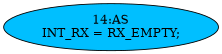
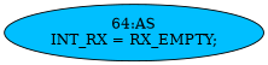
  strict digraph {
-   n1 [ast="<pyverilog.vparser.ast.Assign object at 0x7fe42cf9ea50>" def_var="['INT_RX']" fillcolor=deepskyblue label="14:AS\nINT_RX = RX_EMPTY;" statements="[]" style=filled typ=Assign use_var="['RX_EMPTY']"]
+   n1 [ast="<pyverilog.vparser.ast.Assign object at 0x7fe42cf9ea50>" def_var="['INT_RX']" fillcolor=deepskyblue label="64:AS\nINT_RX = RX_EMPTY;" statements="[]" style=filled typ=Assign use_var="['RX_EMPTY']"]
  }
